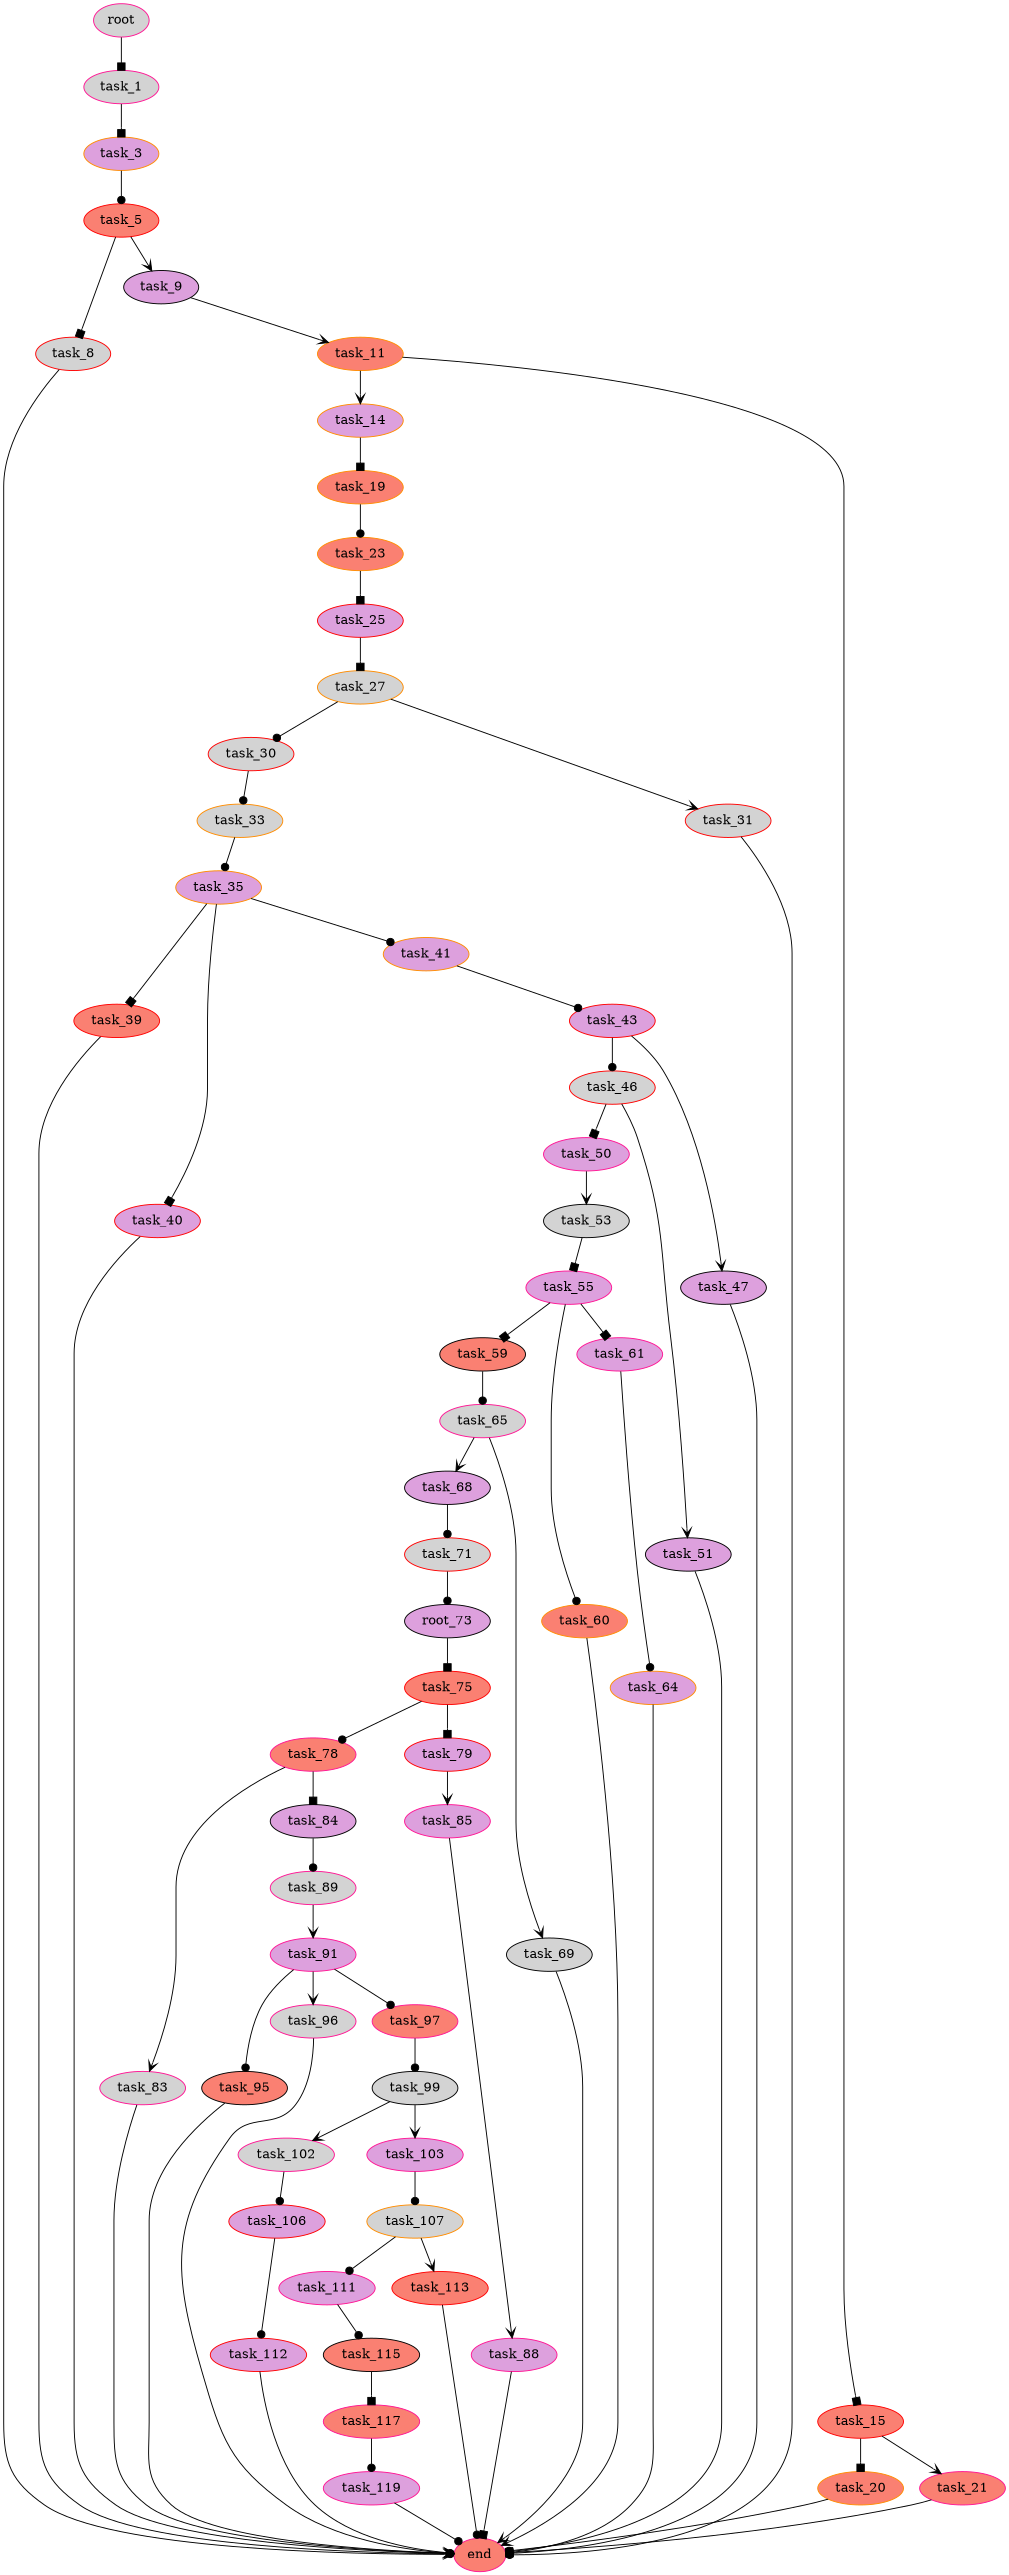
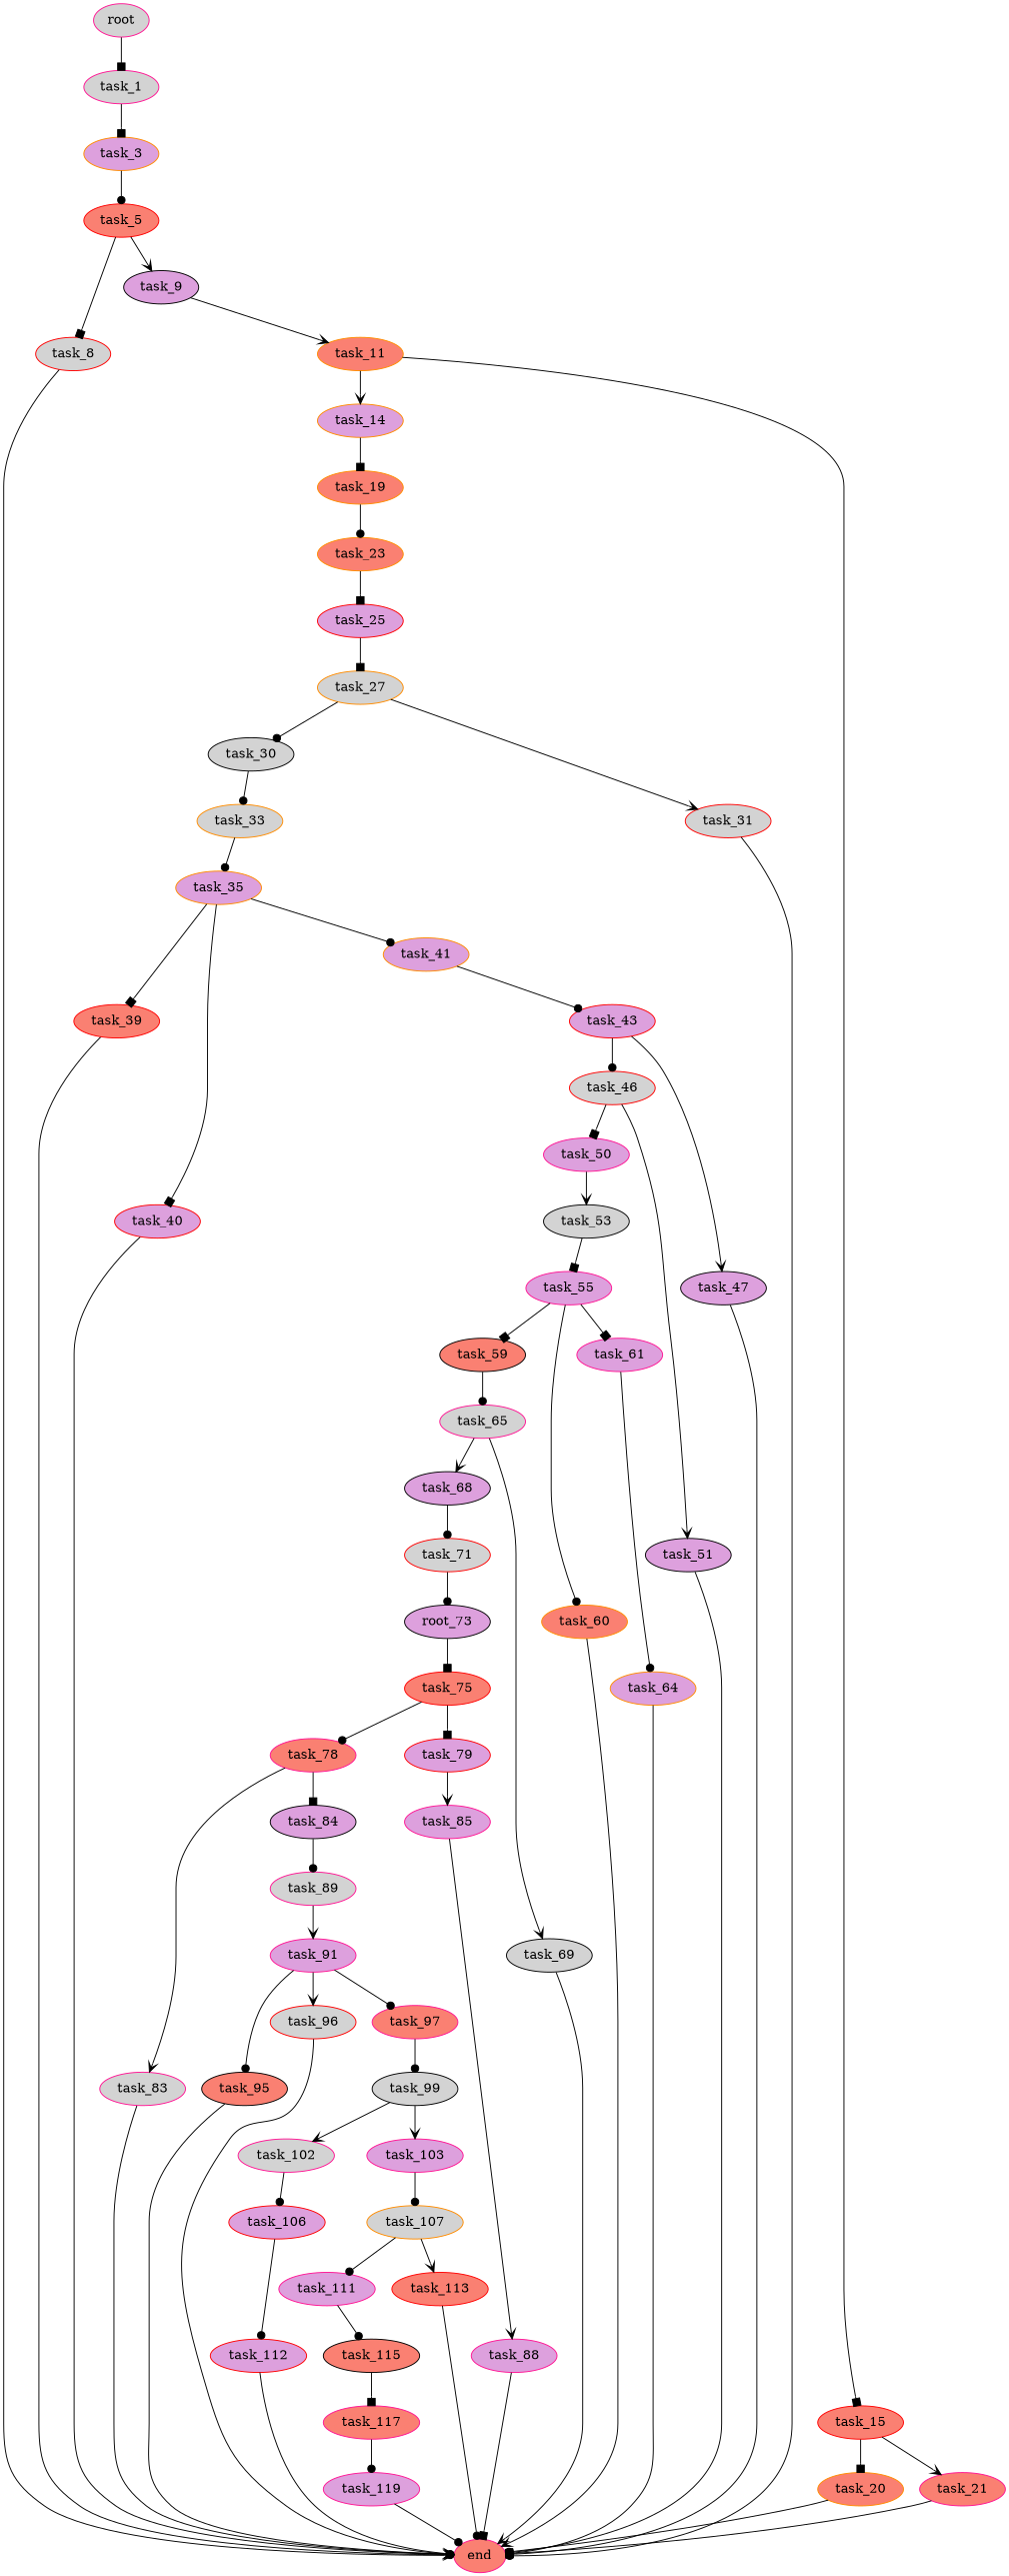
  digraph {
    node [color=deeppink fillcolor=plum style=filled]
    edge [arrowhead=dot]
    root [fillcolor=lightgrey]
    task_1 [fillcolor=lightgrey]
    task_3 [color=darkorange]
    task_5 [color=red fillcolor=salmon]
    task_8 [color=red fillcolor=lightgrey]
    task_9 [color=black]
    end [fillcolor=salmon]
    task_11 [color=darkorange fillcolor=salmon]
    task_14 [color=darkorange]
    task_15 [color=red fillcolor=salmon]
    task_19 [color=darkorange fillcolor=salmon]
    task_20 [color=darkorange fillcolor=salmon]
    task_21 [fillcolor=salmon]
    task_23 [color=darkorange fillcolor=salmon]
    task_25 [color=red]
    task_27 [color=darkorange fillcolor=lightgrey]
-   task_30 [color=red fillcolor=lightgrey]
+   task_30 [color=black fillcolor=lightgrey]
    task_31 [color=red fillcolor=lightgrey]
    task_33 [color=darkorange fillcolor=lightgrey]
    task_35 [color=darkorange]
    task_39 [color=red fillcolor=salmon]
    task_40 [color=red]
    task_41 [color=darkorange]
    task_43 [color=red]
    task_46 [color=red fillcolor=lightgrey]
    task_47 [color=black]
    task_50
    task_51 [color=black]
    task_53 [color=black fillcolor=lightgrey]
    task_55
    task_59 [color=black fillcolor=salmon]
    task_60 [color=darkorange fillcolor=salmon]
    task_61
    task_65 [fillcolor=lightgrey]
    task_64 [color=darkorange]
    task_68 [color=black]
    task_69 [color=black fillcolor=lightgrey]
    task_71 [color=red fillcolor=lightgrey]
    n39 [color=black label=root_73]
    task_75 [color=red fillcolor=salmon]
    task_78 [fillcolor=salmon]
    task_79 [color=red]
    task_83 [fillcolor=lightgrey]
    task_84 [color=black]
    task_85
    task_89 [fillcolor=lightgrey]
    task_88
    task_91
    task_95 [color=black fillcolor=salmon]
-   task_96 [fillcolor=lightgrey]
+   task_96 [color=red fillcolor=lightgrey]
    task_97 [fillcolor=salmon]
    task_99 [color=black fillcolor=lightgrey]
    task_102 [fillcolor=lightgrey]
    task_103
    task_106 [color=red]
    task_107 [color=darkorange fillcolor=lightgrey]
    task_112 [color=red]
    task_111
    task_113 [color=red fillcolor=salmon]
    task_115 [color=black fillcolor=salmon]
    task_117 [fillcolor=salmon]
    task_119
    root -> task_1 [arrowhead=box]
    task_1 -> task_3 [arrowhead=box]
    task_3 -> task_5
    task_5 -> task_8 [arrowhead=box]
    task_5 -> task_9 [arrowhead=vee]
    task_8 -> end [arrowhead=vee]
    task_9 -> task_11 [arrowhead=vee]
    task_11 -> task_14 [arrowhead=vee]
    task_11 -> task_15 [arrowhead=box]
    task_14 -> task_19 [arrowhead=box]
    task_15 -> task_20 [arrowhead=box]
    task_15 -> task_21 [arrowhead=vee]
    task_19 -> task_23
    task_20 -> end
    task_21 -> end [arrowhead=box]
    task_23 -> task_25 [arrowhead=box]
    task_25 -> task_27 [arrowhead=box]
    task_27 -> task_30
    task_27 -> task_31 [arrowhead=vee]
    task_30 -> task_33
    task_31 -> end
    task_33 -> task_35
    task_35 -> task_39 [arrowhead=box]
    task_35 -> task_40 [arrowhead=box]
    task_35 -> task_41
    task_39 -> end
    task_40 -> end [arrowhead=vee]
    task_41 -> task_43
    task_43 -> task_46
    task_43 -> task_47 [arrowhead=vee]
    task_46 -> task_50 [arrowhead=box]
    task_46 -> task_51 [arrowhead=vee]
    task_47 -> end [arrowhead=box]
    task_50 -> task_53 [arrowhead=vee]
    task_51 -> end [arrowhead=box]
    task_53 -> task_55 [arrowhead=box]
    task_55 -> task_59 [arrowhead=box]
    task_55 -> task_60
    task_55 -> task_61 [arrowhead=box]
    task_59 -> task_65
    task_60 -> end [arrowhead=vee]
    task_61 -> task_64
    task_65 -> task_68 [arrowhead=vee]
    task_65 -> task_69 [arrowhead=vee]
    task_64 -> end [arrowhead=box]
    task_68 -> task_71
    task_69 -> end [arrowhead=vee]
    task_71 -> n39
    n39 -> task_75 [arrowhead=box]
    task_75 -> task_78
    task_75 -> task_79 [arrowhead=box]
    task_78 -> task_83 [arrowhead=vee]
    task_78 -> task_84 [arrowhead=box]
    task_79 -> task_85 [arrowhead=vee]
    task_83 -> end
    task_84 -> task_89
    task_85 -> task_88 [arrowhead=vee]
    task_89 -> task_91 [arrowhead=vee]
    task_88 -> end [arrowhead=box]
    task_91 -> task_95
    task_91 -> task_96 [arrowhead=vee]
    task_91 -> task_97
    task_95 -> end
    task_96 -> end [arrowhead=vee]
    task_97 -> task_99
    task_99 -> task_102 [arrowhead=vee]
    task_99 -> task_103 [arrowhead=vee]
    task_102 -> task_106
    task_103 -> task_107
    task_106 -> task_112
    task_107 -> task_111
    task_107 -> task_113 [arrowhead=vee]
    task_112 -> end [arrowhead=vee]
    task_111 -> task_115
    task_113 -> end
    task_115 -> task_117 [arrowhead=box]
    task_117 -> task_119
    task_119 -> end
  }
